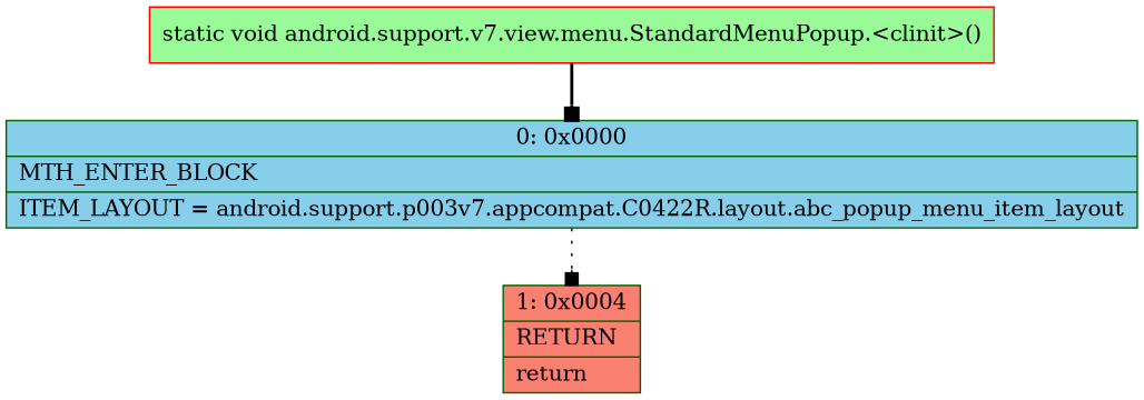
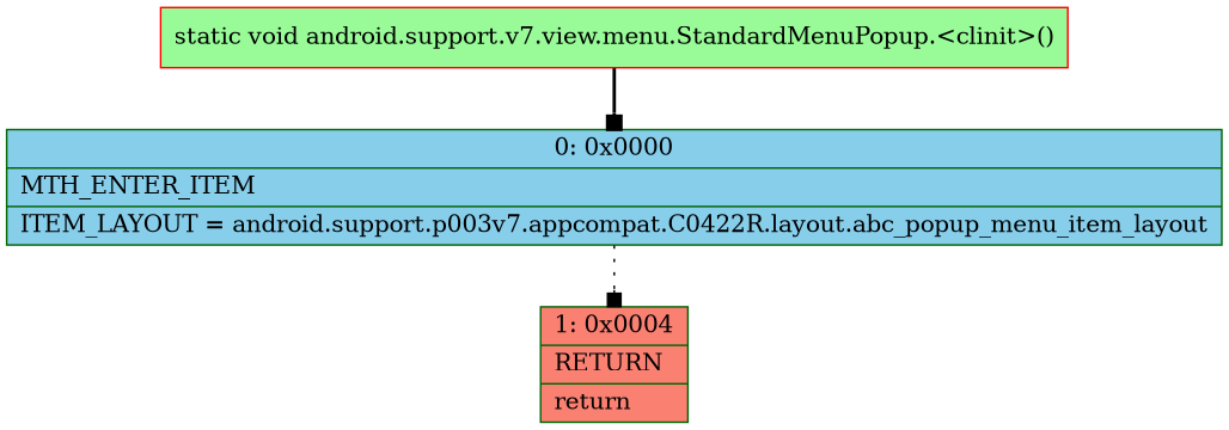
  digraph {
    node [shape=record style=filled color=darkgreen]
    edge [arrowhead=box]
-   n1 [label="{0\:\ 0x0000|MTH_ENTER_BLOCK\l|ITEM_LAYOUT = android.support.p003v7.appcompat.C0422R.layout.abc_popup_menu_item_layout\l}" fillcolor=skyblue]
+   n1 [label="{0\:\ 0x0000|MTH_ENTER_ITEM\l|ITEM_LAYOUT = android.support.p003v7.appcompat.C0422R.layout.abc_popup_menu_item_layout\l}" fillcolor=skyblue]
    n2 [label="{1\:\ 0x0004|RETURN\l|return\l}" fillcolor=salmon]
    n3 [label="{static void android.support.v7.view.menu.StandardMenuPopup.\<clinit\>() }" fillcolor=palegreen color=red]
    n1 -> n2 [style=dotted]
    n3 -> n1 [style=bold]
  }
